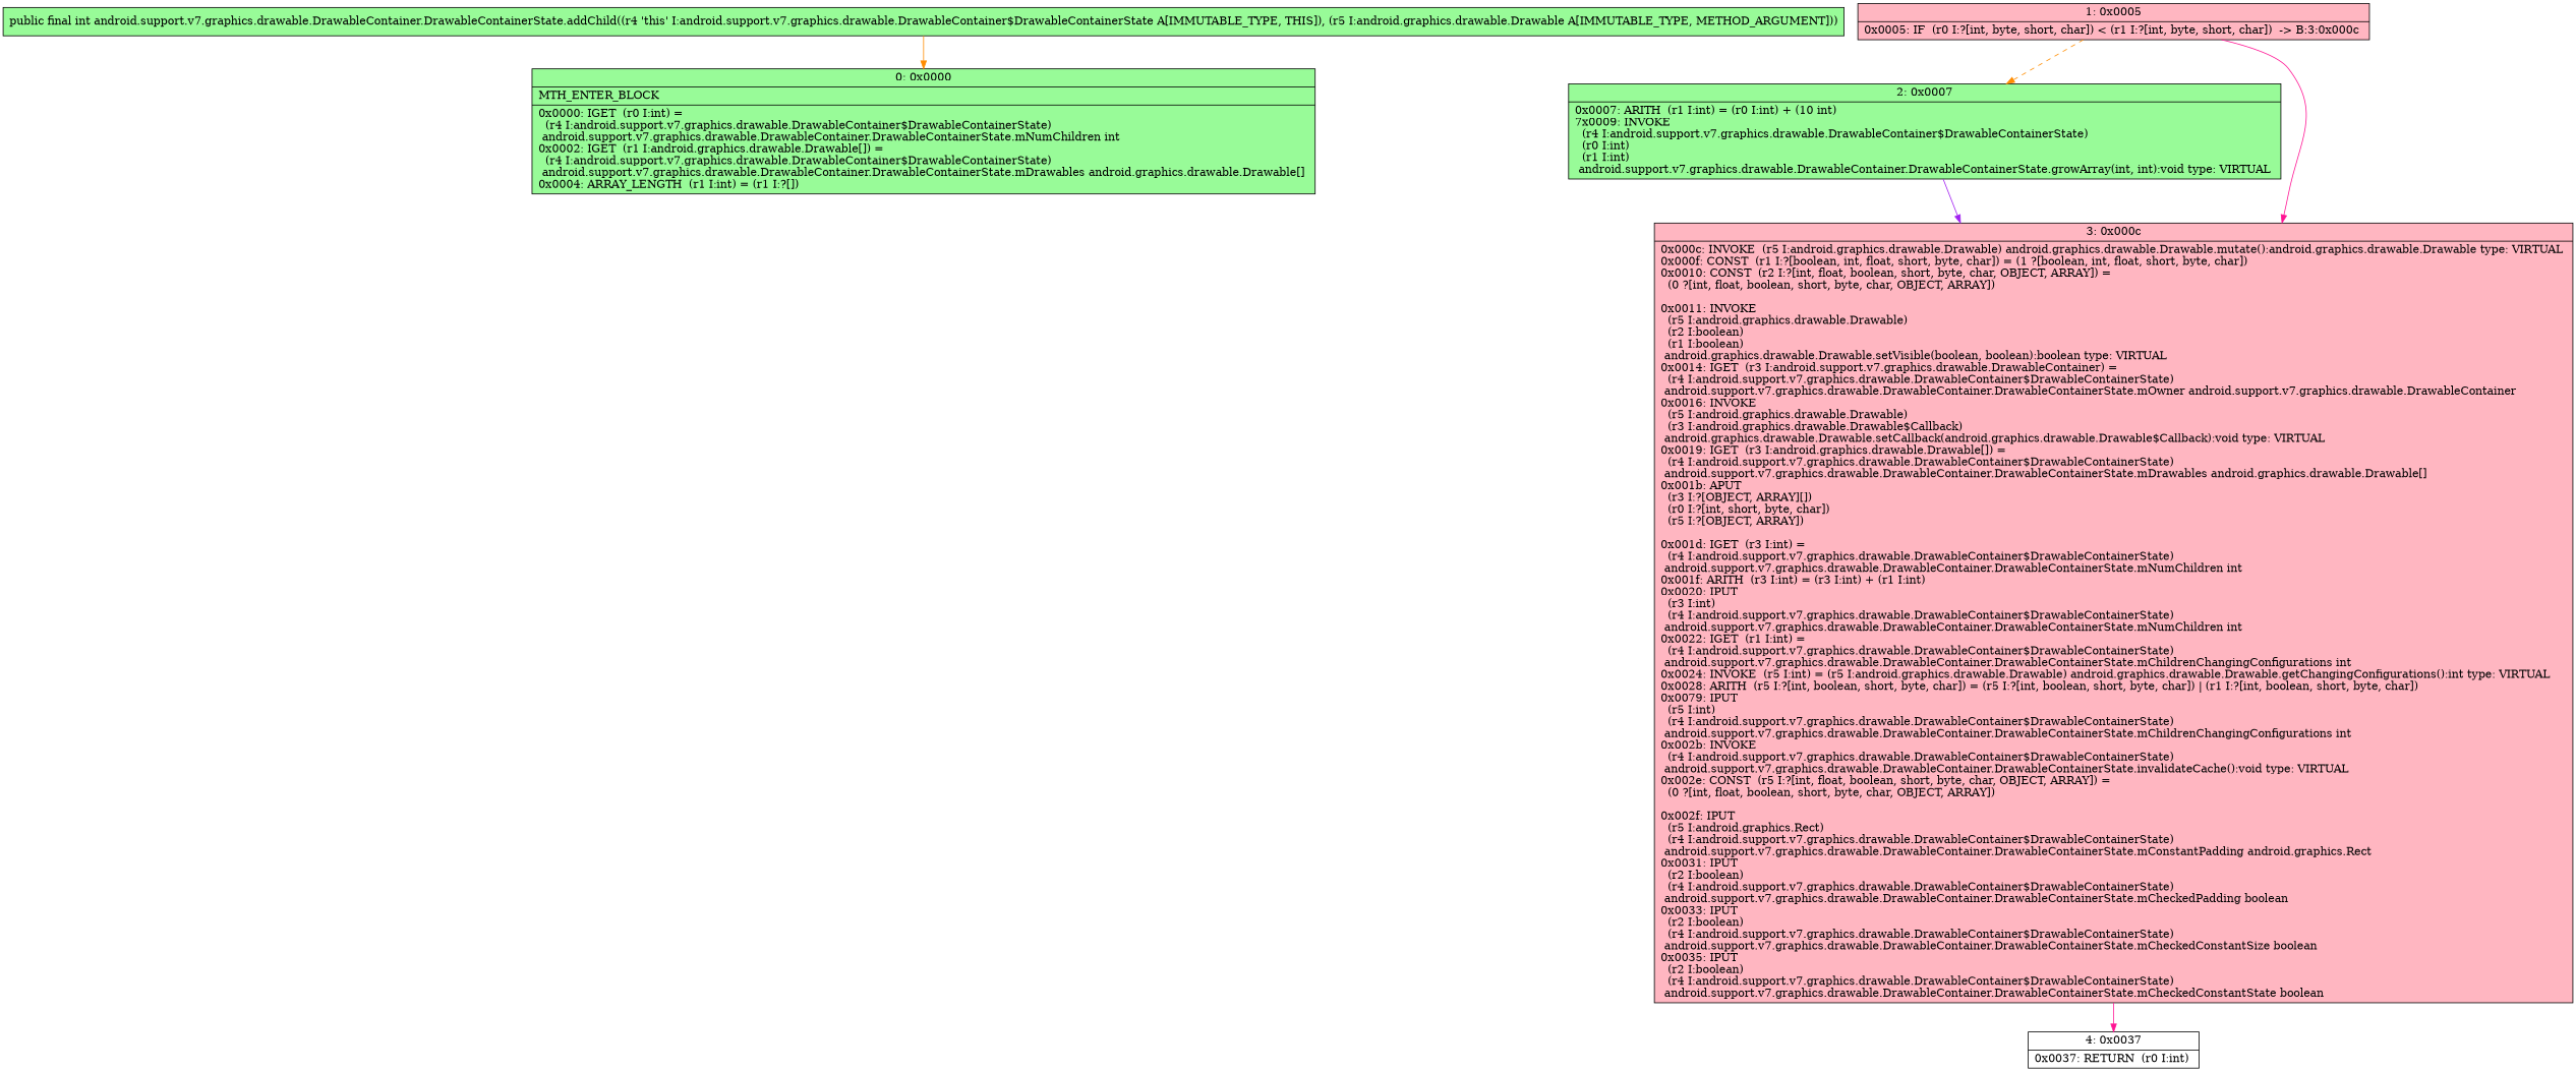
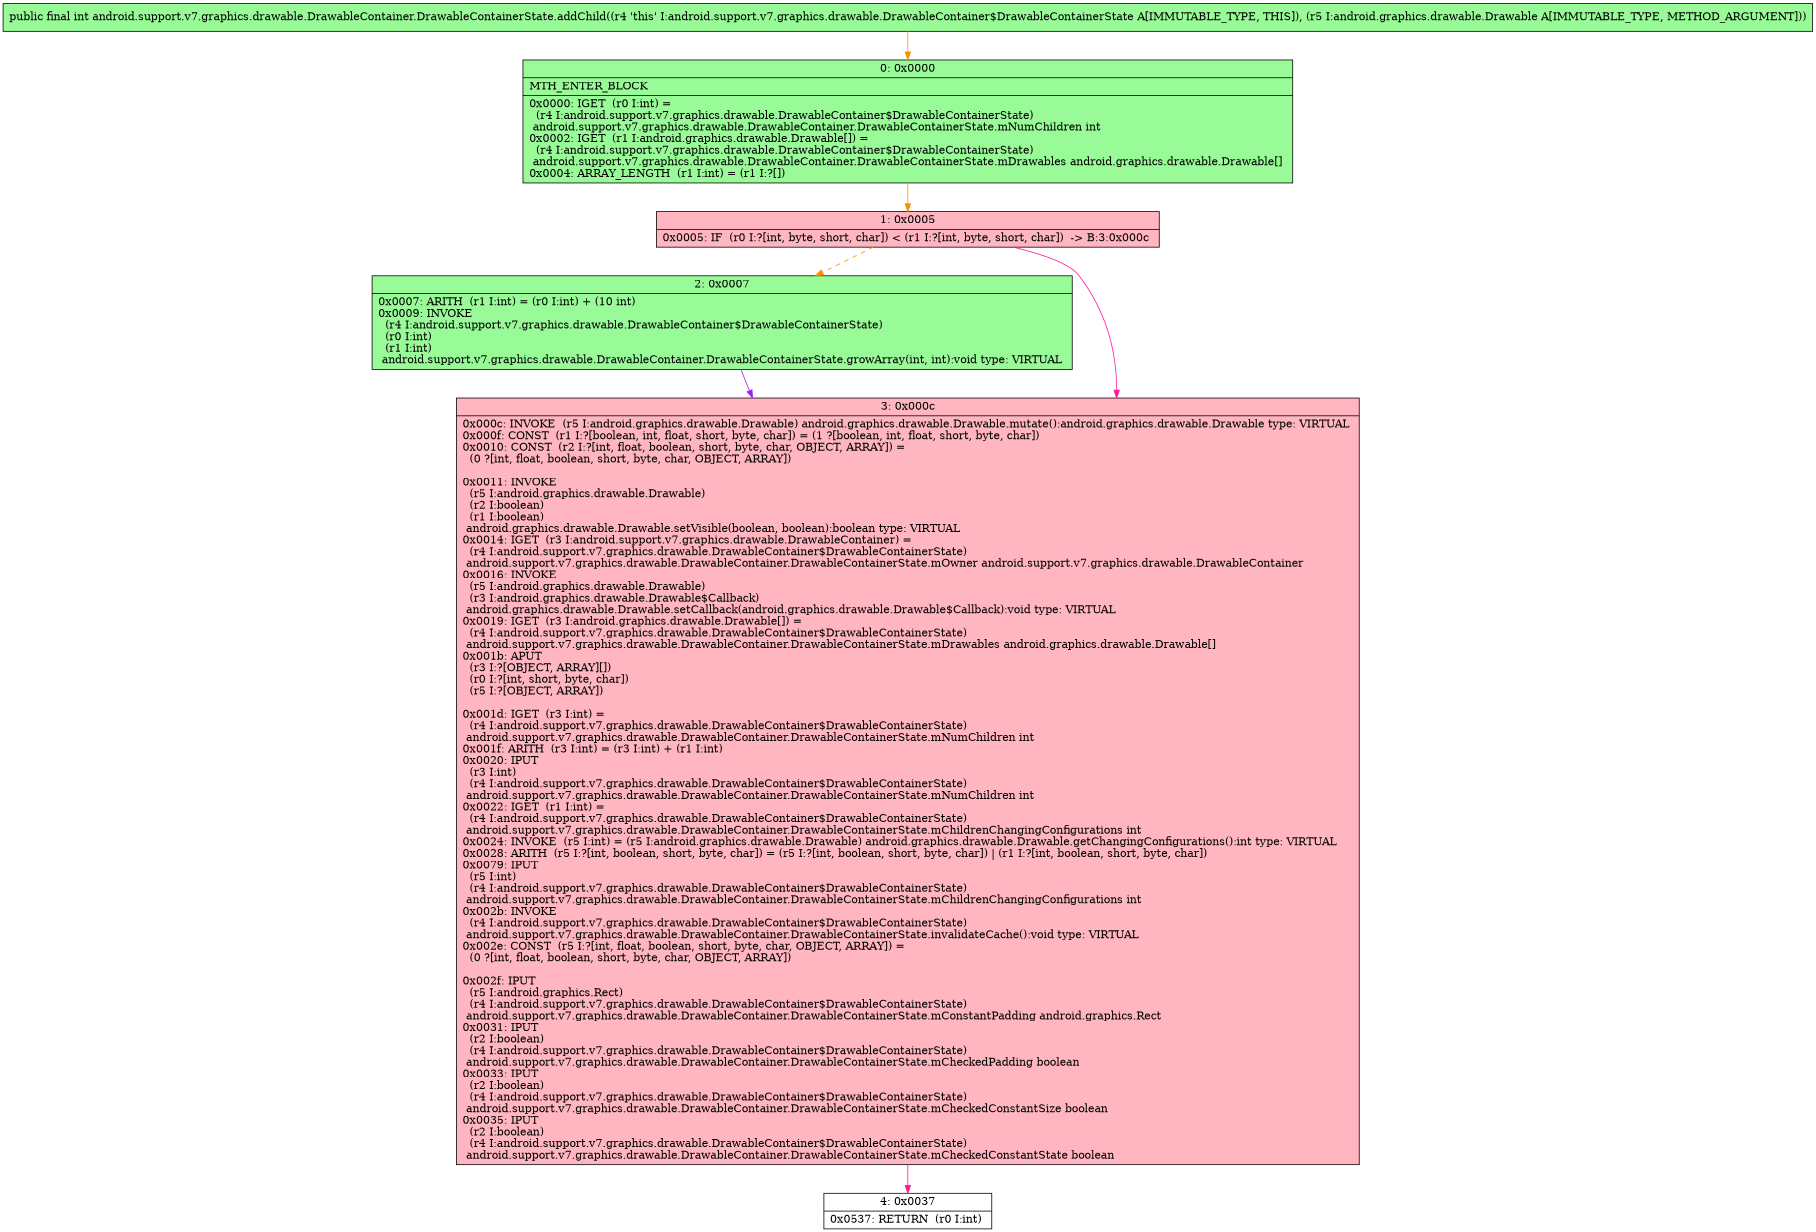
  digraph {
    node [fillcolor=palegreen shape=record style=filled]
    edge [color=darkorange]
    n1 [label="{0\:\ 0x0000|MTH_ENTER_BLOCK\l|0x0000: IGET  (r0 I:int) = \l  (r4 I:android.support.v7.graphics.drawable.DrawableContainer$DrawableContainerState)\l android.support.v7.graphics.drawable.DrawableContainer.DrawableContainerState.mNumChildren int \l0x0002: IGET  (r1 I:android.graphics.drawable.Drawable[]) = \l  (r4 I:android.support.v7.graphics.drawable.DrawableContainer$DrawableContainerState)\l android.support.v7.graphics.drawable.DrawableContainer.DrawableContainerState.mDrawables android.graphics.drawable.Drawable[] \l0x0004: ARRAY_LENGTH  (r1 I:int) = (r1 I:?[]) \l}"]
    n2 [fillcolor=lightpink label="{1\:\ 0x0005|0x0005: IF  (r0 I:?[int, byte, short, char]) \< (r1 I:?[int, byte, short, char])  \-\> B:3:0x000c \l}"]
-   n3 [label="{2\:\ 0x0007|0x0007: ARITH  (r1 I:int) = (r0 I:int) + (10 int) \l7x0009: INVOKE  \l  (r4 I:android.support.v7.graphics.drawable.DrawableContainer$DrawableContainerState)\l  (r0 I:int)\l  (r1 I:int)\l android.support.v7.graphics.drawable.DrawableContainer.DrawableContainerState.growArray(int, int):void type: VIRTUAL \l}"]
+   n3 [label="{2\:\ 0x0007|0x0007: ARITH  (r1 I:int) = (r0 I:int) + (10 int) \l0x0009: INVOKE  \l  (r4 I:android.support.v7.graphics.drawable.DrawableContainer$DrawableContainerState)\l  (r0 I:int)\l  (r1 I:int)\l android.support.v7.graphics.drawable.DrawableContainer.DrawableContainerState.growArray(int, int):void type: VIRTUAL \l}"]
    n4 [fillcolor=lightpink label="{3\:\ 0x000c|0x000c: INVOKE  (r5 I:android.graphics.drawable.Drawable) android.graphics.drawable.Drawable.mutate():android.graphics.drawable.Drawable type: VIRTUAL \l0x000f: CONST  (r1 I:?[boolean, int, float, short, byte, char]) = (1 ?[boolean, int, float, short, byte, char]) \l0x0010: CONST  (r2 I:?[int, float, boolean, short, byte, char, OBJECT, ARRAY]) = \l  (0 ?[int, float, boolean, short, byte, char, OBJECT, ARRAY])\l \l0x0011: INVOKE  \l  (r5 I:android.graphics.drawable.Drawable)\l  (r2 I:boolean)\l  (r1 I:boolean)\l android.graphics.drawable.Drawable.setVisible(boolean, boolean):boolean type: VIRTUAL \l0x0014: IGET  (r3 I:android.support.v7.graphics.drawable.DrawableContainer) = \l  (r4 I:android.support.v7.graphics.drawable.DrawableContainer$DrawableContainerState)\l android.support.v7.graphics.drawable.DrawableContainer.DrawableContainerState.mOwner android.support.v7.graphics.drawable.DrawableContainer \l0x0016: INVOKE  \l  (r5 I:android.graphics.drawable.Drawable)\l  (r3 I:android.graphics.drawable.Drawable$Callback)\l android.graphics.drawable.Drawable.setCallback(android.graphics.drawable.Drawable$Callback):void type: VIRTUAL \l0x0019: IGET  (r3 I:android.graphics.drawable.Drawable[]) = \l  (r4 I:android.support.v7.graphics.drawable.DrawableContainer$DrawableContainerState)\l android.support.v7.graphics.drawable.DrawableContainer.DrawableContainerState.mDrawables android.graphics.drawable.Drawable[] \l0x001b: APUT  \l  (r3 I:?[OBJECT, ARRAY][])\l  (r0 I:?[int, short, byte, char])\l  (r5 I:?[OBJECT, ARRAY])\l \l0x001d: IGET  (r3 I:int) = \l  (r4 I:android.support.v7.graphics.drawable.DrawableContainer$DrawableContainerState)\l android.support.v7.graphics.drawable.DrawableContainer.DrawableContainerState.mNumChildren int \l0x001f: ARITH  (r3 I:int) = (r3 I:int) + (r1 I:int) \l0x0020: IPUT  \l  (r3 I:int)\l  (r4 I:android.support.v7.graphics.drawable.DrawableContainer$DrawableContainerState)\l android.support.v7.graphics.drawable.DrawableContainer.DrawableContainerState.mNumChildren int \l0x0022: IGET  (r1 I:int) = \l  (r4 I:android.support.v7.graphics.drawable.DrawableContainer$DrawableContainerState)\l android.support.v7.graphics.drawable.DrawableContainer.DrawableContainerState.mChildrenChangingConfigurations int \l0x0024: INVOKE  (r5 I:int) = (r5 I:android.graphics.drawable.Drawable) android.graphics.drawable.Drawable.getChangingConfigurations():int type: VIRTUAL \l0x0028: ARITH  (r5 I:?[int, boolean, short, byte, char]) = (r5 I:?[int, boolean, short, byte, char]) \| (r1 I:?[int, boolean, short, byte, char]) \l0x0079: IPUT  \l  (r5 I:int)\l  (r4 I:android.support.v7.graphics.drawable.DrawableContainer$DrawableContainerState)\l android.support.v7.graphics.drawable.DrawableContainer.DrawableContainerState.mChildrenChangingConfigurations int \l0x002b: INVOKE  \l  (r4 I:android.support.v7.graphics.drawable.DrawableContainer$DrawableContainerState)\l android.support.v7.graphics.drawable.DrawableContainer.DrawableContainerState.invalidateCache():void type: VIRTUAL \l0x002e: CONST  (r5 I:?[int, float, boolean, short, byte, char, OBJECT, ARRAY]) = \l  (0 ?[int, float, boolean, short, byte, char, OBJECT, ARRAY])\l \l0x002f: IPUT  \l  (r5 I:android.graphics.Rect)\l  (r4 I:android.support.v7.graphics.drawable.DrawableContainer$DrawableContainerState)\l android.support.v7.graphics.drawable.DrawableContainer.DrawableContainerState.mConstantPadding android.graphics.Rect \l0x0031: IPUT  \l  (r2 I:boolean)\l  (r4 I:android.support.v7.graphics.drawable.DrawableContainer$DrawableContainerState)\l android.support.v7.graphics.drawable.DrawableContainer.DrawableContainerState.mCheckedPadding boolean \l0x0033: IPUT  \l  (r2 I:boolean)\l  (r4 I:android.support.v7.graphics.drawable.DrawableContainer$DrawableContainerState)\l android.support.v7.graphics.drawable.DrawableContainer.DrawableContainerState.mCheckedConstantSize boolean \l0x0035: IPUT  \l  (r2 I:boolean)\l  (r4 I:android.support.v7.graphics.drawable.DrawableContainer$DrawableContainerState)\l android.support.v7.graphics.drawable.DrawableContainer.DrawableContainerState.mCheckedConstantState boolean \l}"]
-   n5 [fillcolor=white label="{4\:\ 0x0037|0x0037: RETURN  (r0 I:int) \l}"]
+   n5 [fillcolor=white label="{4\:\ 0x0037|0x0537: RETURN  (r0 I:int) \l}"]
    n6 [label="{public final int android.support.v7.graphics.drawable.DrawableContainer.DrawableContainerState.addChild((r4 'this' I:android.support.v7.graphics.drawable.DrawableContainer$DrawableContainerState A[IMMUTABLE_TYPE, THIS]), (r5 I:android.graphics.drawable.Drawable A[IMMUTABLE_TYPE, METHOD_ARGUMENT])) }"]
+   n1 -> n2
    n2 -> n3 [style=dashed]
    n2 -> n4 [color=deeppink]
    n3 -> n4 [color=purple]
    n4 -> n5 [color=deeppink]
    n6 -> n1
  }
